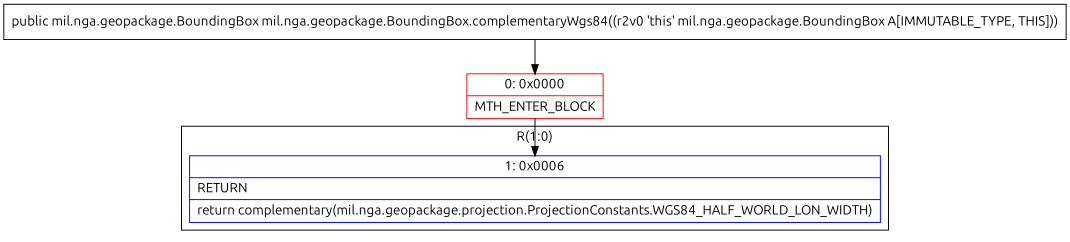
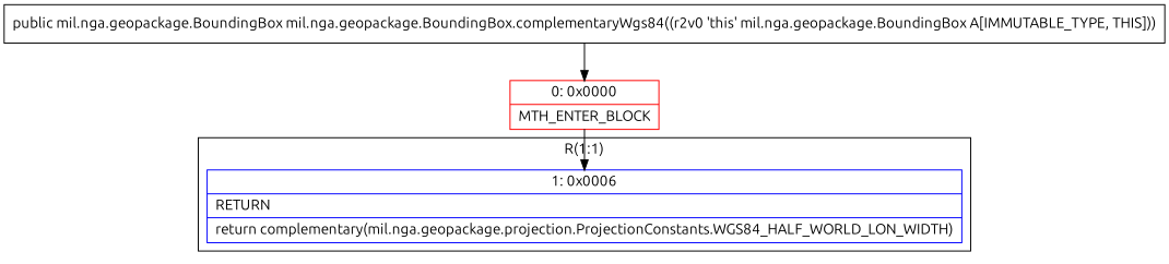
  digraph {
    fontname=Ubuntu
    node [shape=record fontname=Ubuntu]
    edge [fontname=Ubuntu]
    n1 [color=blue label="{1\:\ 0x0006|RETURN\l|return complementary(mil.nga.geopackage.projection.ProjectionConstants.WGS84_HALF_WORLD_LON_WIDTH)\l}"]
    n2 [color=red label="{0\:\ 0x0000|MTH_ENTER_BLOCK\l}"]
    n3 [label="{public mil.nga.geopackage.BoundingBox mil.nga.geopackage.BoundingBox.complementaryWgs84((r2v0 'this' mil.nga.geopackage.BoundingBox A[IMMUTABLE_TYPE, THIS])) }"]
    subgraph cluster_1 {
-     label="R(1:0)"
+     label="R(1:1)"
      n1
    }
    n2 -> n1
    n3 -> n2
  }
